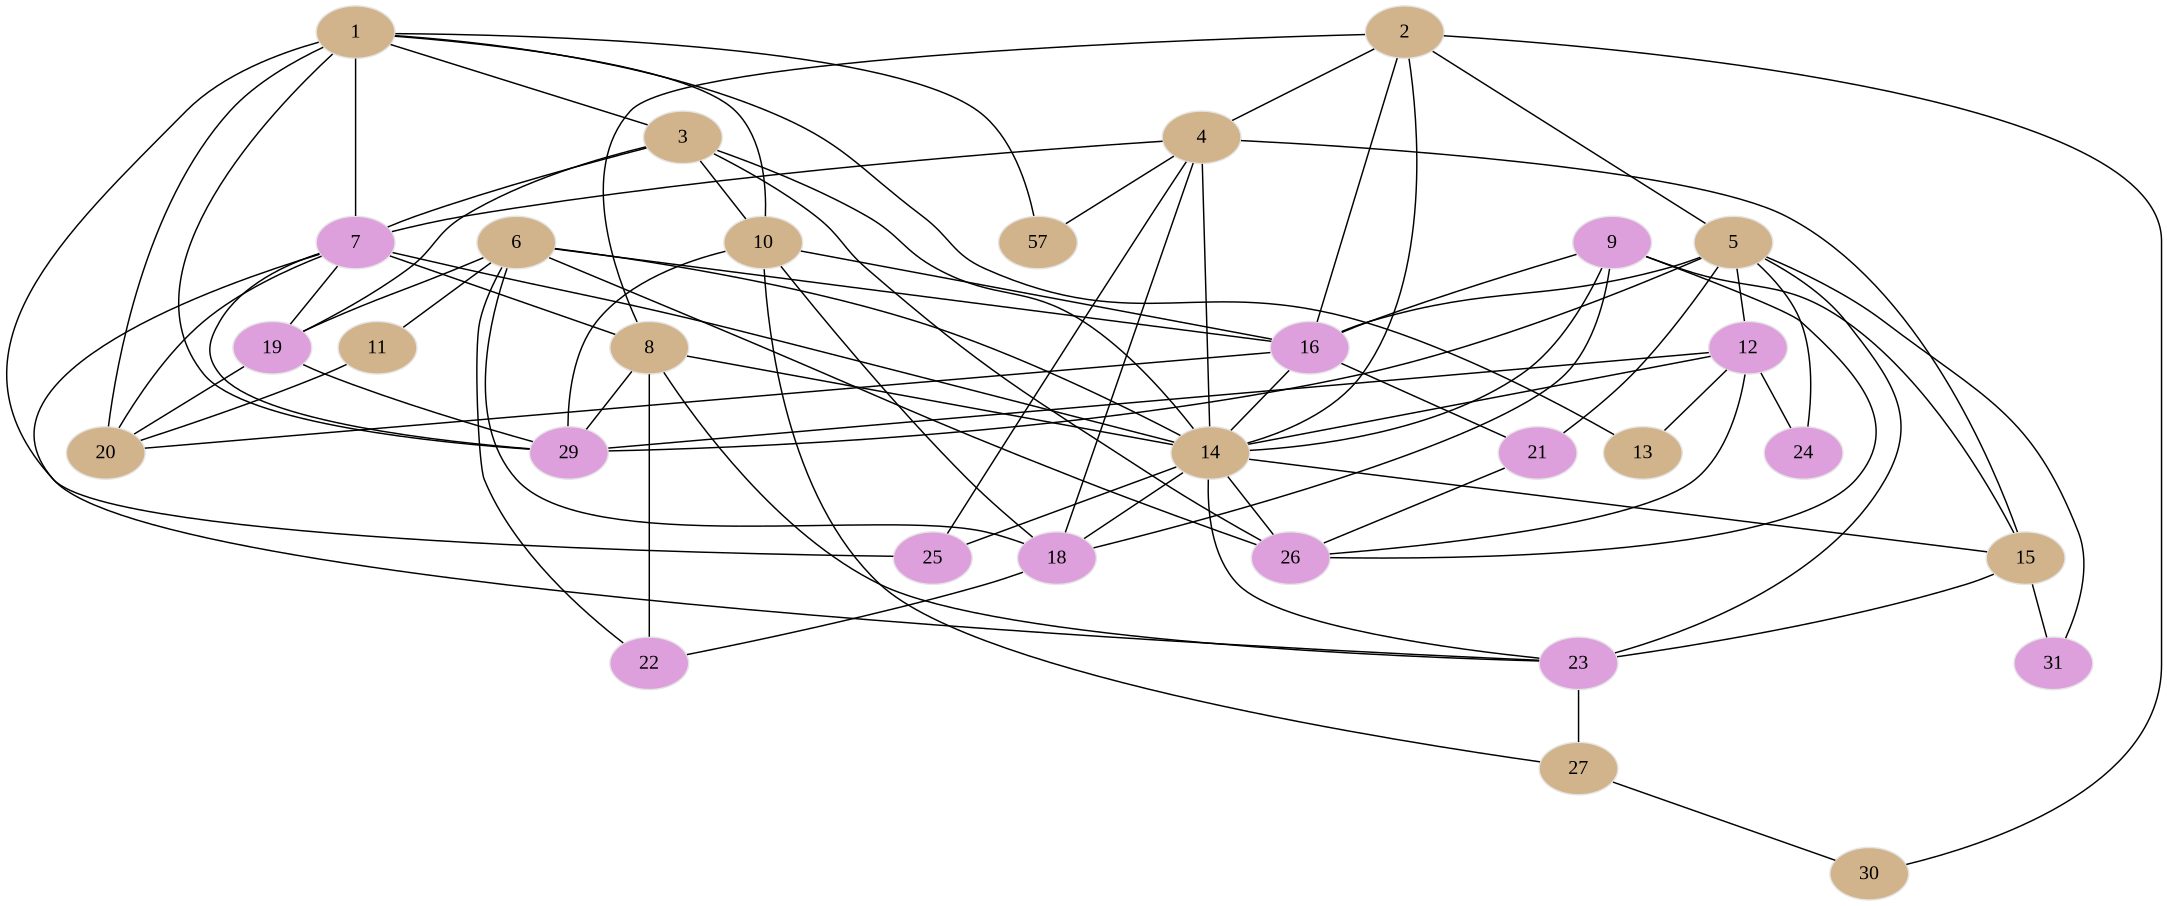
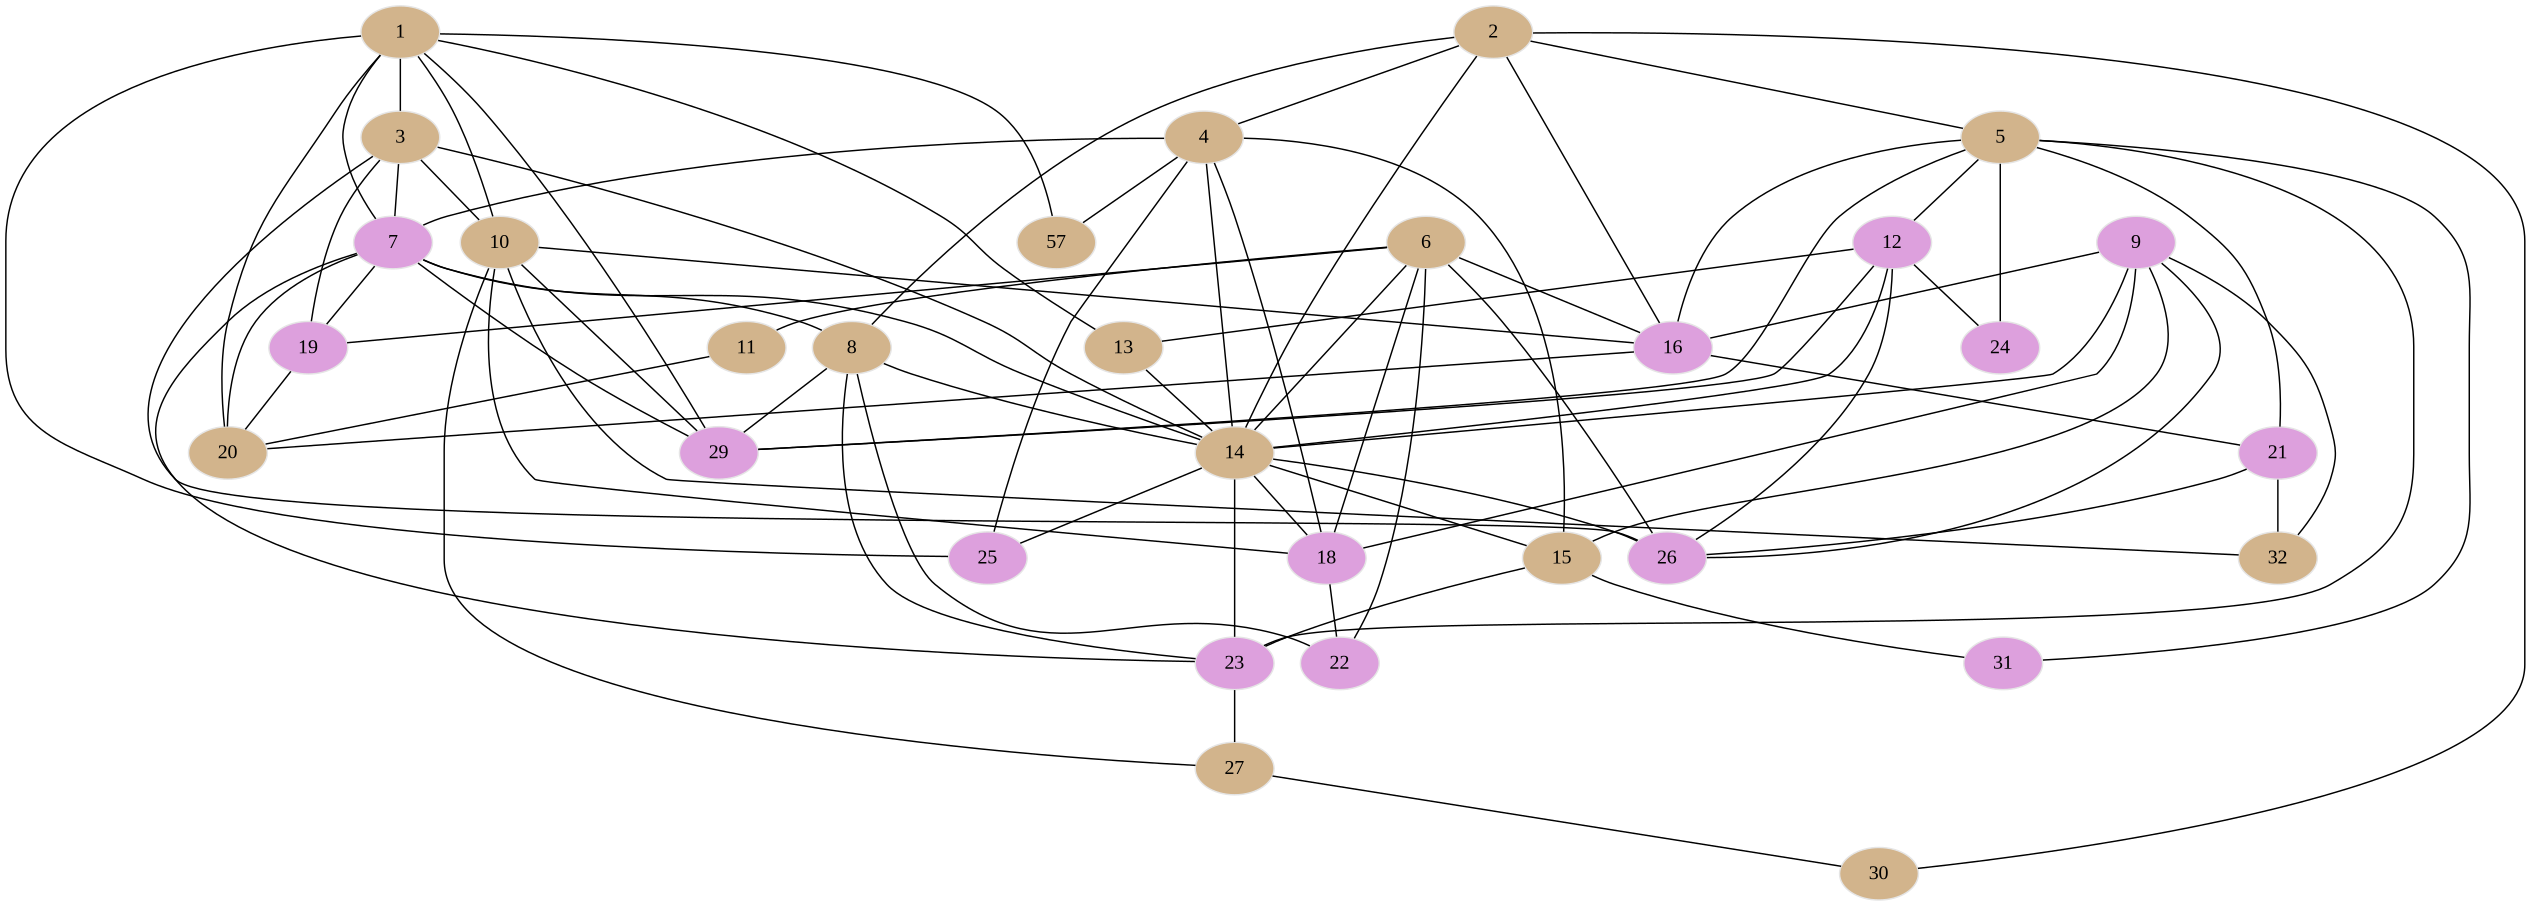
  graph {
    fontname="Liberation Serif"
    node [color=gray90 fillcolor=tan fontname="Liberation Serif" style=filled]
    edge [fontname="Liberation Serif" weight=1.0]
    1
    3
    7 [fillcolor=plum]
    10
    13
    n6 [label=57]
    20
    25 [fillcolor=plum]
    29 [fillcolor=plum]
    14
    19 [fillcolor=plum]
    26 [fillcolor=plum]
    8
    23 [fillcolor=plum]
    16 [fillcolor=plum]
    18 [fillcolor=plum]
+   32
    27
    2
    4
    5
    30
    15
    12 [fillcolor=plum]
    21 [fillcolor=plum]
    24 [fillcolor=plum]
    31 [fillcolor=plum]
    22 [fillcolor=plum]
    6
    11
    9 [fillcolor=plum]
    1 -- 3
    1 -- 7
    1 -- 10
    1 -- 13
    1 -- n6
    1 -- 20 [weight=2.0]
    1 -- 25
    1 -- 29
    3 -- 7
    3 -- 10
    3 -- 14
    3 -- 19 [weight=2.0]
    3 -- 26
    7 -- 20 [weight=2.0]
    7 -- 29
    7 -- 14 [weight=2.0]
    7 -- 19
    7 -- 8 [weight=2.0]
    7 -- 23
    10 -- 29
    10 -- 16
    10 -- 18 [weight=2.0]
+   10 -- 32
    10 -- 27
-   16 -- 14
+   13 -- 14
    14 -- 25
    14 -- 26
    14 -- 23
    14 -- 18 [weight=2.0]
    14 -- 15
    19 -- 20
-   19 -- 29
    8 -- 29
    8 -- 14
    8 -- 23
    8 -- 22
    23 -- 27
    16 -- 20
    16 -- 21 [weight=2.0]
    18 -- 22
    27 -- 30
    2 -- 14
    2 -- 8
    2 -- 16
    2 -- 4
    2 -- 5
    2 -- 30
    4 -- 7
    4 -- n6
    4 -- 25
    4 -- 14 [weight=2.0]
    4 -- 18
    4 -- 15
    5 -- 29
    5 -- 23
    5 -- 16
    5 -- 12
    5 -- 21 [weight=2.0]
    5 -- 24 [weight=2.0]
    5 -- 31
    15 -- 23 [weight=2.0]
    15 -- 31
    12 -- 13
    12 -- 29
    12 -- 14
    12 -- 26
    12 -- 24
    21 -- 26
+   21 -- 32
    6 -- 14
    6 -- 19
    6 -- 26 [weight=2.0]
    6 -- 16
    6 -- 18
    6 -- 22
    6 -- 11 [weight=2.0]
    11 -- 20
    9 -- 14
    9 -- 26
    9 -- 16
    9 -- 18 [weight=3.0]
+   9 -- 32
    9 -- 15
  }
